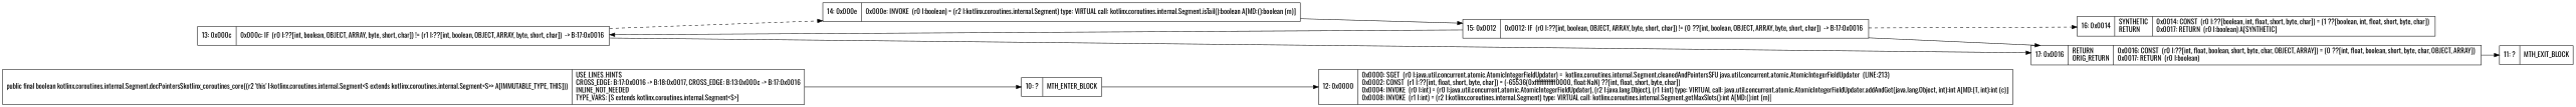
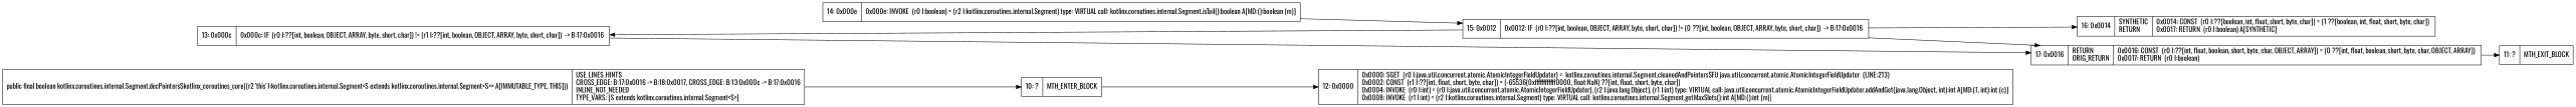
  digraph {
    fontname=Oswald
    rankdir=LR
    node [fontname=Oswald shape=record]
    edge [fontname=Oswald]
    n1 [label="{10\:\ ?|MTH_ENTER_BLOCK\l}"]
    n2 [label="{12\:\ 0x0000|0x0000: SGET  (r0 I:java.util.concurrent.atomic.AtomicIntegerFieldUpdater) =  kotlinx.coroutines.internal.Segment.cleanedAndPointers$FU java.util.concurrent.atomic.AtomicIntegerFieldUpdater  (LINE:213)\l0x0002: CONST  (r1 I:??[int, float, short, byte, char]) = (\-65536(0xffffffffffff0000, float:NaN) ??[int, float, short, byte, char]) \l0x0004: INVOKE  (r0 I:int) = (r0 I:java.util.concurrent.atomic.AtomicIntegerFieldUpdater), (r2 I:java.lang.Object), (r1 I:int) type: VIRTUAL call: java.util.concurrent.atomic.AtomicIntegerFieldUpdater.addAndGet(java.lang.Object, int):int A[MD:(T, int):int (c)]\l0x0008: INVOKE  (r1 I:int) = (r2 I:kotlinx.coroutines.internal.Segment) type: VIRTUAL call: kotlinx.coroutines.internal.Segment.getMaxSlots():int A[MD:():int (m)]\l}"]
    n3 [label="{13\:\ 0x000c|0x000c: IF  (r0 I:??[int, boolean, OBJECT, ARRAY, byte, short, char]) != (r1 I:??[int, boolean, OBJECT, ARRAY, byte, short, char])  \-\> B:17:0x0016 \l}"]
    n4 [label="{14\:\ 0x000e|0x000e: INVOKE  (r0 I:boolean) = (r2 I:kotlinx.coroutines.internal.Segment) type: VIRTUAL call: kotlinx.coroutines.internal.Segment.isTail():boolean A[MD:():boolean (m)]\l}"]
    n5 [label="{17\:\ 0x0016|RETURN\lORIG_RETURN\l|0x0016: CONST  (r0 I:??[int, float, boolean, short, byte, char, OBJECT, ARRAY]) = (0 ??[int, float, boolean, short, byte, char, OBJECT, ARRAY]) \l0x0017: RETURN  (r0 I:boolean) \l}"]
    n6 [label="{15\:\ 0x0012|0x0012: IF  (r0 I:??[int, boolean, OBJECT, ARRAY, byte, short, char]) != (0 ??[int, boolean, OBJECT, ARRAY, byte, short, char])  \-\> B:17:0x0016 \l}"]
    n7 [label="{11\:\ ?|MTH_EXIT_BLOCK\l}"]
    n8 [label="{16\:\ 0x0014|SYNTHETIC\lRETURN\l|0x0014: CONST  (r0 I:??[boolean, int, float, short, byte, char]) = (1 ??[boolean, int, float, short, byte, char]) \l0x0017: RETURN  (r0 I:boolean) A[SYNTHETIC]\l}"]
    n9 [label="{public final boolean kotlinx.coroutines.internal.Segment.decPointers$kotlinx_coroutines_core((r2 'this' I:kotlinx.coroutines.internal.Segment\<S extends kotlinx.coroutines.internal.Segment\<S\>\> A[IMMUTABLE_TYPE, THIS]))  | USE_LINES_HINTS\lCROSS_EDGE: B:17:0x0016 \-\> B:18:0x0017, CROSS_EDGE: B:13:0x000c \-\> B:17:0x0016\lINLINE_NOT_NEEDED\lTYPE_VARS: [S extends kotlinx.coroutines.internal.Segment\<S\>]\l}"]
    n1 -> n2
-   n3 -> n4 [style=dashed]
    n3 -> n5
    n4 -> n6
    n5 -> n7
    n6 -> n3
    n6 -> n5
-   n6 -> n8 [style=dashed]
+   n6 -> n8 [style=solid]
    n9 -> n1
  }
